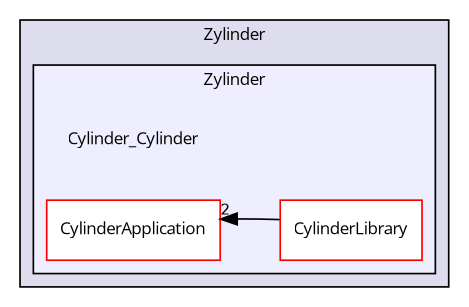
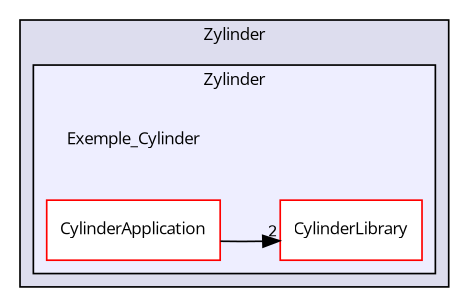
  digraph {
    compound=true
    rankdir=LR
    fontname="Open Sans"
    node [fontname="Open Sans" fontsize=10 shape=box color=red fillcolor=white style=filled]
-   n1 [label=Cylinder_Cylinder shape=plaintext color="" fillcolor="" style=""]
+   n1 [label=Exemple_Cylinder shape=plaintext color="" fillcolor="" style=""]
    n2 [label=CylinderApplication]
    n3 [label=CylinderLibrary]
    subgraph cluster_1 {
      bgcolor="#ddddee"
      fontsize=10
      label=Zylinder
      pencolor=black
      subgraph cluster_2 {
        bgcolor="#eeeeff"
        fontsize=10
        pencolor=black
        n1
        n2
        n3
      }
    }
-   n3 -> n2 [headlabel=2 labeldistance=1.5 labelfontname=Helvetica labelfontsize=9 fontname="Open Sans"]
+   n2 -> n3 [headlabel=2 labeldistance=1.5 labelfontname=Helvetica labelfontsize=9 fontname="Open Sans"]
  }
